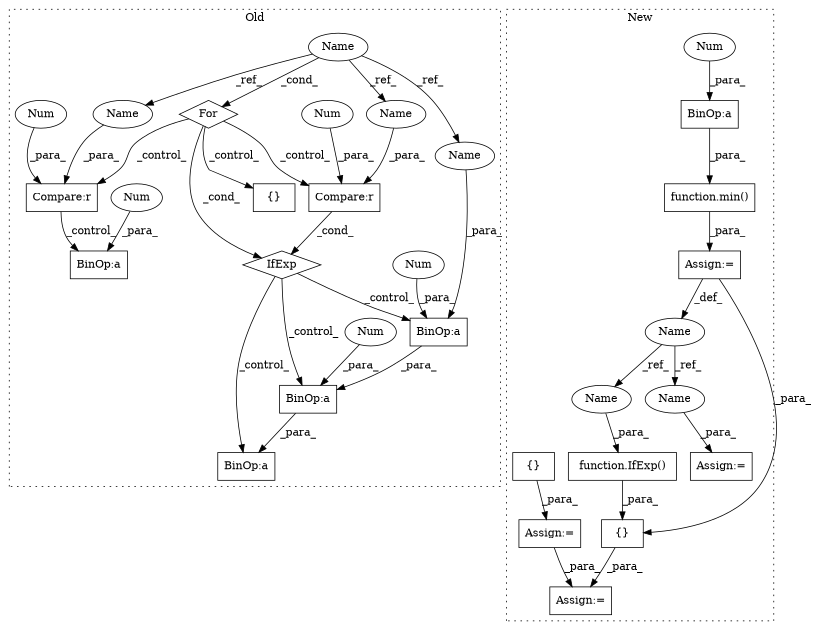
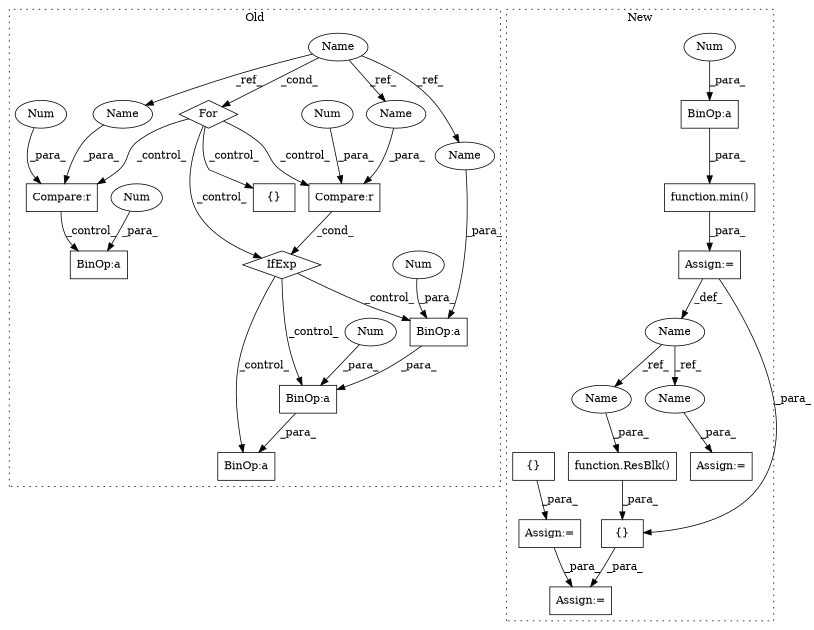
  digraph {
    node [a=87 l=1 s=4889 shape=box]
    n1 [a=59 l="6,0" label="{}" s="5004,5158"]
    n2 [label=Name s=4758 shape=ellipse]
    n3 [a=82 l=3 label="BinOp:a" s=4879]
    n4 [a=107 l="4,5" label=For s="4754,4810" shape=diamond]
    n5 [a=82 l=3 label="BinOp:a" s=4921]
    n6 [a=82 l=4 label="BinOp:a" s=4873]
    n7 [a=82 l=3 label="BinOp:a" s=4868]
    n8 [a=76 label=Num s=4920 shape=ellipse]
    n9 [a=76 label=Num s=4872 shape=ellipse]
    n10 [a=76 label=Num s=4882 shape=ellipse]
    n11 [a=40 l=5 label="Compare:r"]
    n12 [a=76 label=Num s=4893 shape=ellipse]
    n13 [a=40 l=5 label="Compare:r" s=4939]
    n14 [a=76 label=Num s=4943 shape=ellipse]
    n15 [a=51 l="4,6" label=IfExp s="4885,4894" shape=diamond]
    n16 [label=Name s=4878 shape=ellipse]
    n17 [label=Name s=4939 shape=ellipse]
    n18 [label=Name shape=ellipse]
-   n19 [a=75 l="7,18" label="function.IfExp()" s="3295,3317"]
+   n19 [a=75 l="7,18" label="function.ResBlk()" s="3295,3317"]
    n20 [a=82 label="BinOp:a" s=3263]
    n21 [l=7 label=Name s=3243 shape=ellipse]
    n22 [a=68 l=3 label="Assign:=" s=3346]
    n23 [a=59 l="1,0" label="{}" s="3294,3335"]
    n24 [a=75 l="4,1" label="function.min()" s="3253,3279"]
    n25 [a=76 label=Num s=3264 shape=ellipse]
    n26 [a=68 l=3 label="Assign:=" s=3250]
    n27 [a=68 l=4 label="Assign:=" s=3290]
    n28 [a=59 l="2,1" label="{}" s="3120,3120"]
    n29 [a=68 l=3 label="Assign:=" s=3117]
    n30 [l=7 label=Name s=3310 shape=ellipse]
    n31 [l=7 label=Name s=3349 shape=ellipse]
    subgraph cluster_1 {
      label=Old
      style=dotted
      n1
      n2
      n3
      n4
      n5
      n6
      n7
      n8
      n9
      n10
      n11
      n12
      n13
      n14
      n15
      n16
      n17
      n18
    }
    subgraph cluster_2 {
      label=New
      style=dotted
      n19
      n20
      n21
      n22
      n23
      n24
      n25
      n26
      n27
      n28
      n29
      n30
      n31
    }
    n2 -> n4 [label=_cond_]
    n2 -> n16 [label=_ref_]
    n2 -> n17 [label=_ref_]
    n2 -> n18 [label=_ref_]
    n3 -> n6 [label=_para_]
    n4 -> n1 [label=_control_]
    n4 -> n11 [label=_control_]
    n4 -> n13 [label=_control_]
-   n4 -> n15 [label=_cond_]
+   n4 -> n15 [label=_control_]
    n6 -> n7 [label=_para_]
    n8 -> n5 [label=_para_]
    n9 -> n6 [label=_para_]
    n10 -> n3 [label=_para_]
    n11 -> n15 [label=_cond_]
    n12 -> n11 [label=_para_]
    n13 -> n5 [label=_control_]
    n14 -> n13 [label=_para_]
    n15 -> n3 [label=_control_]
    n15 -> n6 [label=_control_]
    n15 -> n7 [label=_control_]
    n16 -> n3 [label=_para_]
    n17 -> n13 [label=_para_]
    n18 -> n11 [label=_para_]
    n19 -> n23 [label=_para_]
    n20 -> n24 [label=_para_]
    n21 -> n30 [label=_ref_]
    n21 -> n31 [label=_ref_]
    n23 -> n27 [label=_para_]
    n24 -> n26 [label=_para_]
    n25 -> n20 [label=_para_]
    n26 -> n21 [label=_def_]
    n26 -> n23 [label=_para_]
    n28 -> n29 [label=_para_]
    n29 -> n27 [label=_para_]
    n30 -> n19 [label=_para_]
    n31 -> n22 [label=_para_]
  }
